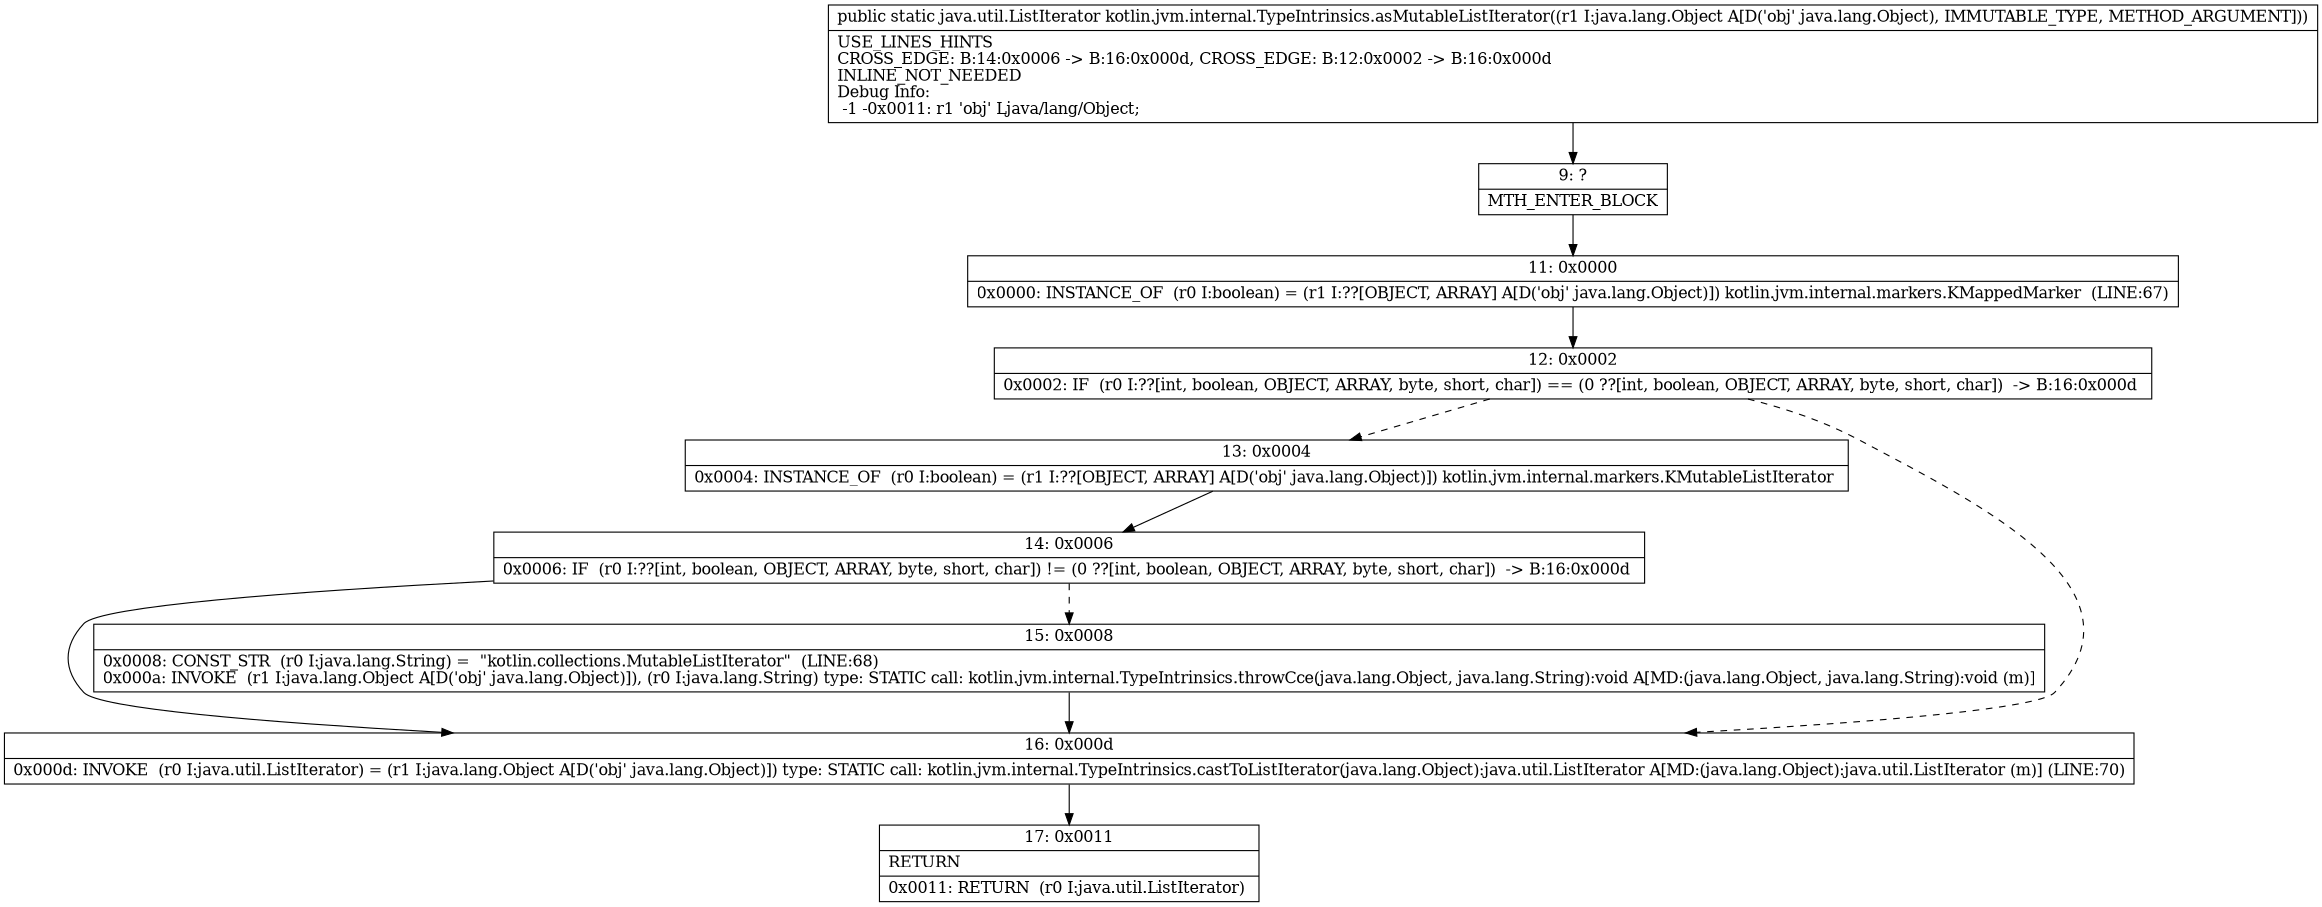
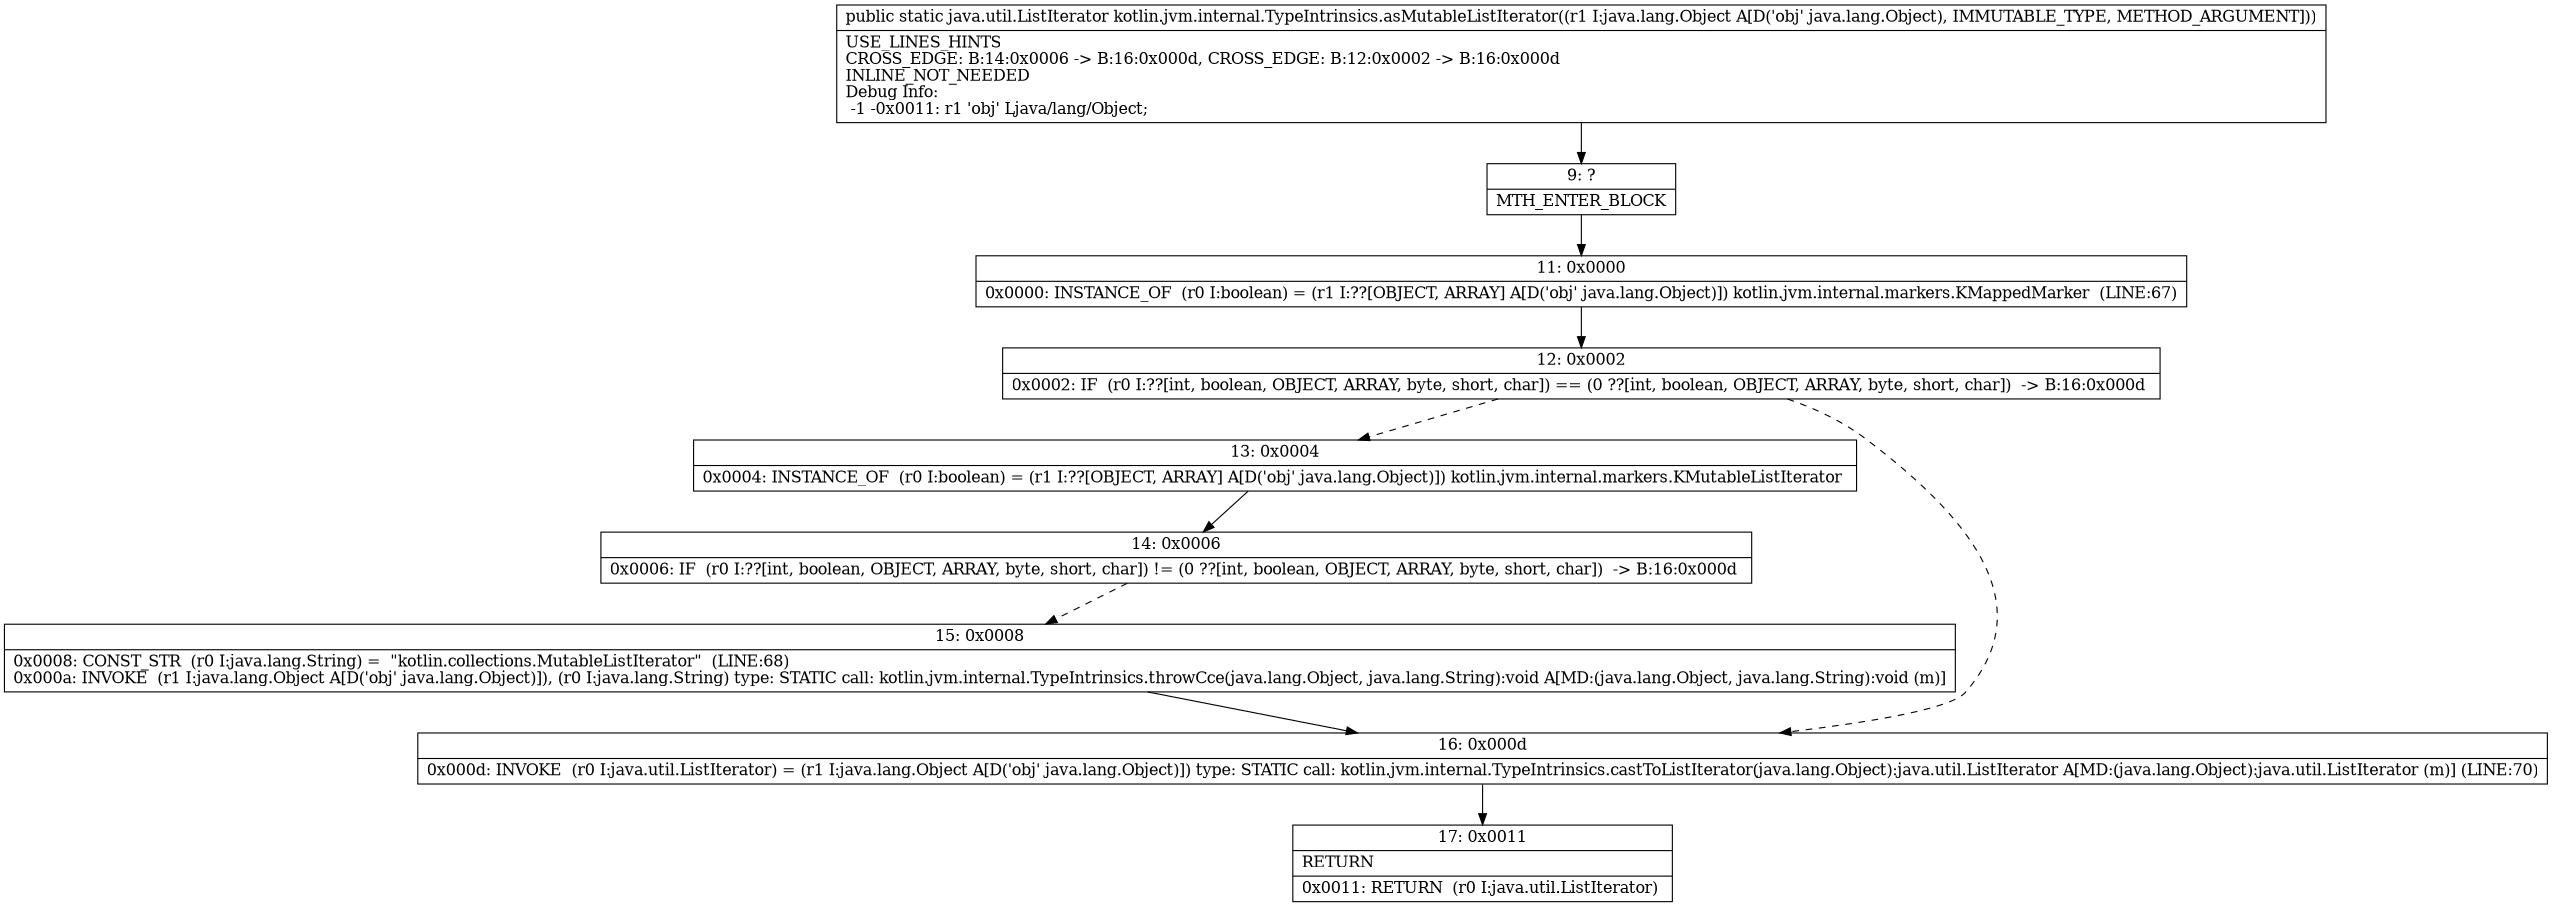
  digraph {
    node [shape=record]
    n1 [label="{9\:\ ?|MTH_ENTER_BLOCK\l}"]
    n2 [label="{11\:\ 0x0000|0x0000: INSTANCE_OF  (r0 I:boolean) = (r1 I:??[OBJECT, ARRAY] A[D('obj' java.lang.Object)]) kotlin.jvm.internal.markers.KMappedMarker  (LINE:67)\l}"]
    n3 [label="{12\:\ 0x0002|0x0002: IF  (r0 I:??[int, boolean, OBJECT, ARRAY, byte, short, char]) == (0 ??[int, boolean, OBJECT, ARRAY, byte, short, char])  \-\> B:16:0x000d \l}"]
    n4 [label="{13\:\ 0x0004|0x0004: INSTANCE_OF  (r0 I:boolean) = (r1 I:??[OBJECT, ARRAY] A[D('obj' java.lang.Object)]) kotlin.jvm.internal.markers.KMutableListIterator \l}"]
    n5 [label="{16\:\ 0x000d|0x000d: INVOKE  (r0 I:java.util.ListIterator) = (r1 I:java.lang.Object A[D('obj' java.lang.Object)]) type: STATIC call: kotlin.jvm.internal.TypeIntrinsics.castToListIterator(java.lang.Object):java.util.ListIterator A[MD:(java.lang.Object):java.util.ListIterator (m)] (LINE:70)\l}"]
    n6 [label="{14\:\ 0x0006|0x0006: IF  (r0 I:??[int, boolean, OBJECT, ARRAY, byte, short, char]) != (0 ??[int, boolean, OBJECT, ARRAY, byte, short, char])  \-\> B:16:0x000d \l}"]
    n7 [label="{17\:\ 0x0011|RETURN\l|0x0011: RETURN  (r0 I:java.util.ListIterator) \l}"]
    n8 [label="{15\:\ 0x0008|0x0008: CONST_STR  (r0 I:java.lang.String) =  \"kotlin.collections.MutableListIterator\"  (LINE:68)\l0x000a: INVOKE  (r1 I:java.lang.Object A[D('obj' java.lang.Object)]), (r0 I:java.lang.String) type: STATIC call: kotlin.jvm.internal.TypeIntrinsics.throwCce(java.lang.Object, java.lang.String):void A[MD:(java.lang.Object, java.lang.String):void (m)]\l}"]
    n9 [label="{public static java.util.ListIterator kotlin.jvm.internal.TypeIntrinsics.asMutableListIterator((r1 I:java.lang.Object A[D('obj' java.lang.Object), IMMUTABLE_TYPE, METHOD_ARGUMENT]))  | USE_LINES_HINTS\lCROSS_EDGE: B:14:0x0006 \-\> B:16:0x000d, CROSS_EDGE: B:12:0x0002 \-\> B:16:0x000d\lINLINE_NOT_NEEDED\lDebug Info:\l  \-1 \-0x0011: r1 'obj' Ljava\/lang\/Object;\l}"]
    n1 -> n2
    n2 -> n3
    n3 -> n4 [style=dashed]
    n3 -> n5 [style=dashed]
    n4 -> n6
    n5 -> n7
-   n6 -> n5
    n6 -> n8 [style=dashed]
    n8 -> n5
    n9 -> n1
  }
